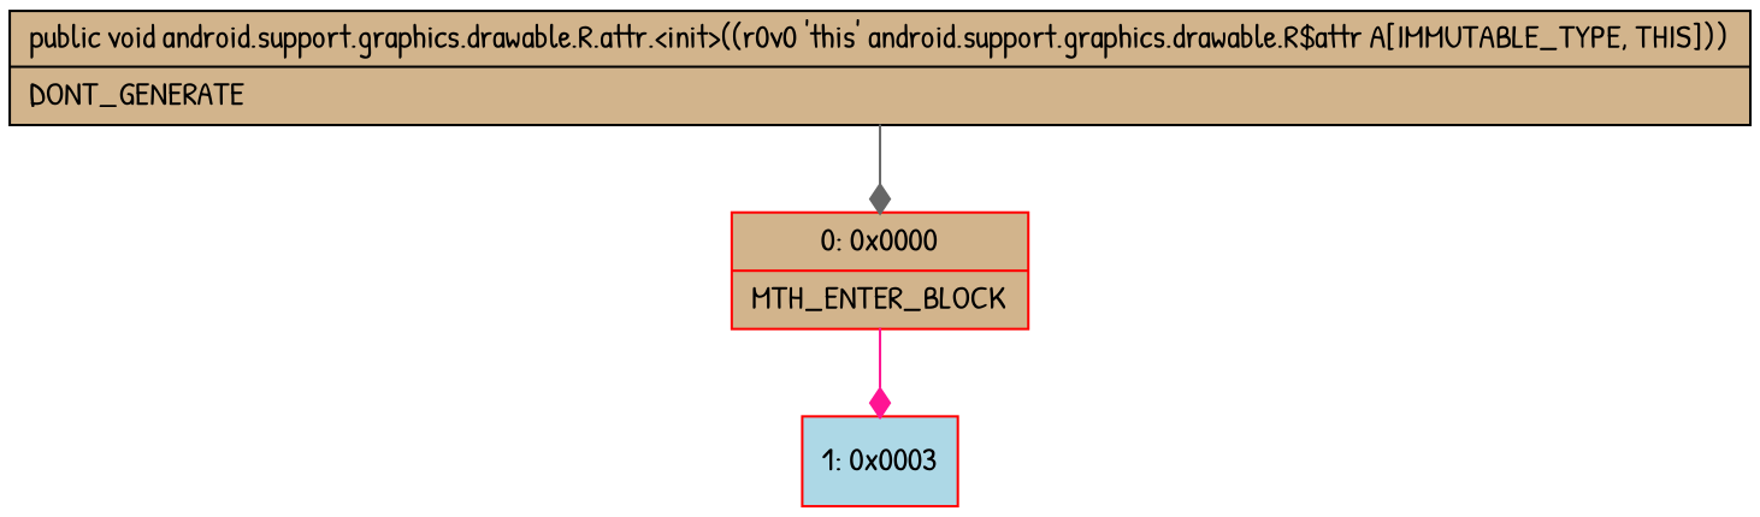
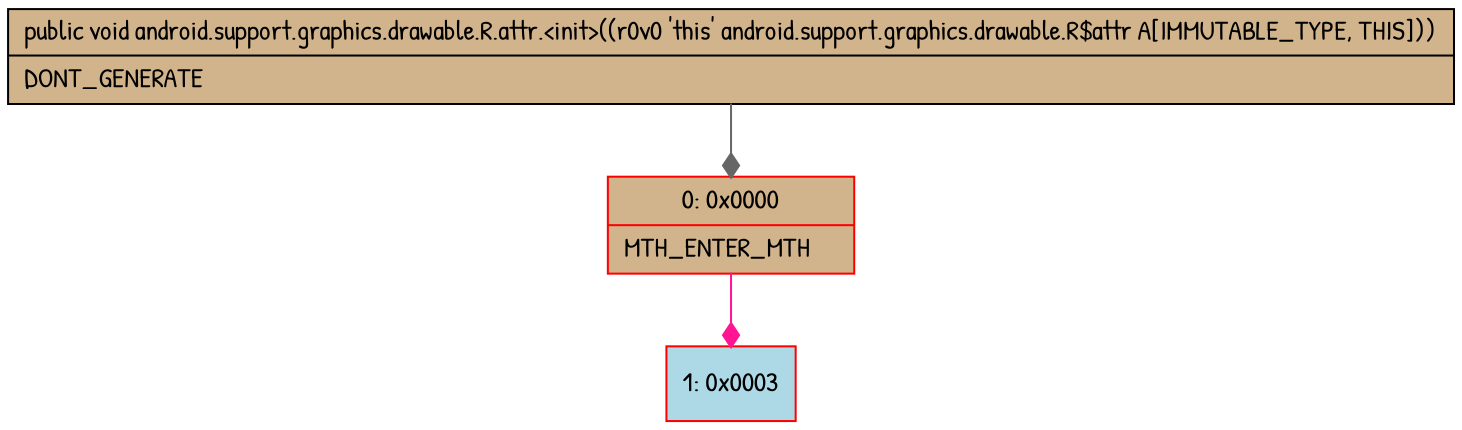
  digraph {
    fontname="Patrick Hand"
    node [color=red shape=record style=filled fillcolor=tan fontname="Patrick Hand"]
    edge [arrowhead=diamond fontname="Patrick Hand"]
-   n1 [label="{0\:\ 0x0000|MTH_ENTER_BLOCK\l}"]
+   n1 [label="{0\:\ 0x0000|MTH_ENTER_MTH\l}"]
    n2 [label="{1\:\ 0x0003}" fillcolor=lightblue]
    n3 [label="{public void android.support.graphics.drawable.R.attr.\<init\>((r0v0 'this' android.support.graphics.drawable.R$attr A[IMMUTABLE_TYPE, THIS]))  | DONT_GENERATE\l}" color=""]
    subgraph cluster_1 {
      label="R(0)"
    }
    n1 -> n2 [color=deeppink]
    n3 -> n1 [color=gray40]
  }
